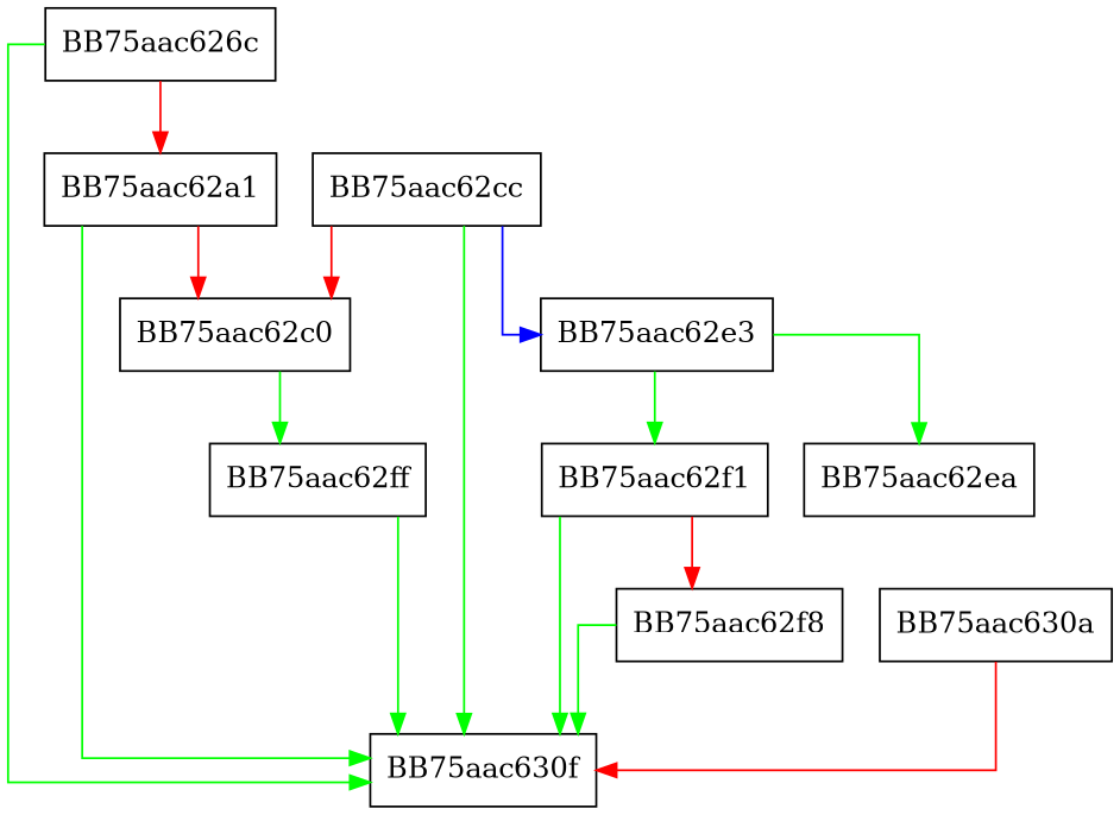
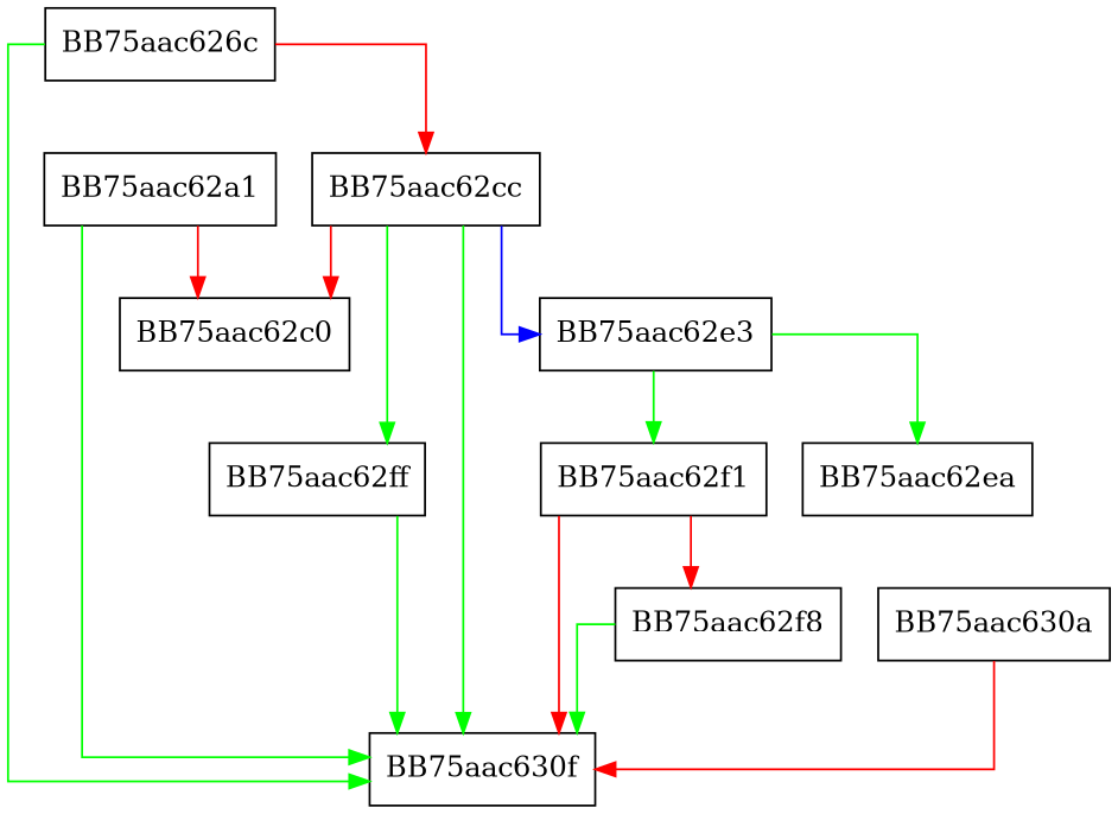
  digraph {
    splines=ortho
    node [shape=box]
    edge [color=green]
    BB75aac626c
    BB75aac630f
    BB75aac62a1
    BB75aac62c0
    BB75aac62ff
    BB75aac62cc
    BB75aac62e3
    BB75aac630a
    BB75aac62f1
    BB75aac62ea
    BB75aac62f8
    BB75aac626c -> BB75aac630f
-   BB75aac626c -> BB75aac62a1 [color=red]
+   BB75aac626c -> BB75aac62cc [color=red]
    BB75aac62a1 -> BB75aac630f
    BB75aac62a1 -> BB75aac62c0 [color=red]
-   BB75aac62c0 -> BB75aac62ff
+   BB75aac62cc -> BB75aac62ff
    BB75aac62ff -> BB75aac630f
    BB75aac62cc -> BB75aac630f
    BB75aac62cc -> BB75aac62c0 [color=red]
    BB75aac62cc -> BB75aac62e3 [color=blue]
    BB75aac62e3 -> BB75aac62f1
    BB75aac62e3 -> BB75aac62ea
    BB75aac630a -> BB75aac630f [color=red]
-   BB75aac62f1 -> BB75aac630f
+   BB75aac62f1 -> BB75aac630f [color=red]
    BB75aac62f1 -> BB75aac62f8 [color=red]
    BB75aac62f8 -> BB75aac630f
  }
